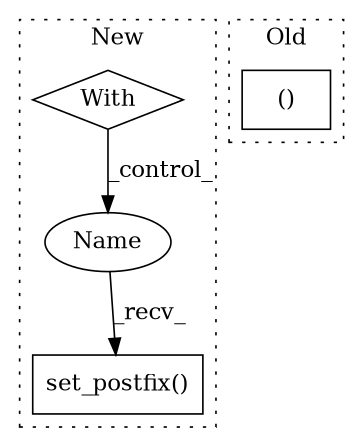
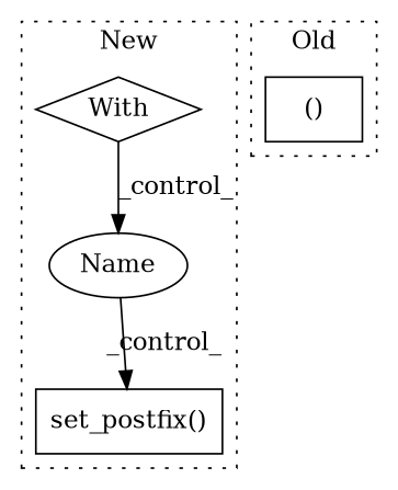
  digraph {
    node [s=3808 shape=box]
    n1 [a=75 l=33 label="set_postfix()"]
    n2 [a=39 l="5,34" label=With s="3536,3545" shape=diamond]
    n3 [a=87 l=1 label=Name shape=ellipse]
    n4 [a=54 l=13 label="()" s=4317]
    subgraph cluster_1 {
      label=New
      style=dotted
      n1
      n2
      n3
    }
    subgraph cluster_2 {
      label=Old
      style=dotted
      n4
    }
    n2 -> n3 [label=_control_]
-   n3 -> n1 [label=_recv_]
+   n3 -> n1 [label=_control_]
  }
